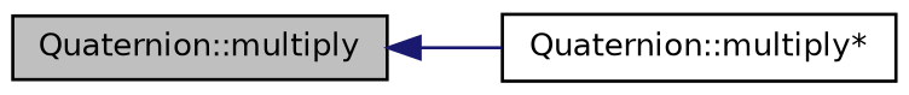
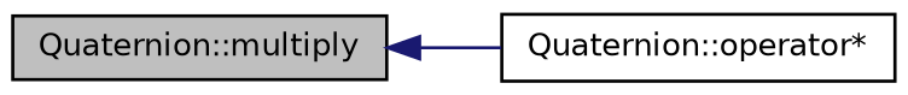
  digraph {
    rankdir=LR
    node [color=black fontname=Helvetica fontsize=10 shape=record style=filled]
    n1 [fillcolor=grey75 fontcolor=black height=0.2 label="Quaternion::multiply" width=0.4]
-   n2 [fillcolor=white height=0.2 label="Quaternion::multiply*" width=0.4]
+   n2 [fillcolor=white height=0.2 label="Quaternion::operator*" width=0.4]
    n1 -> n2 [color=midnightblue dir=back fontname=Helvetica fontsize=10 labelfontname=Helvetica labelfontsize=10 style=solid]
  }
